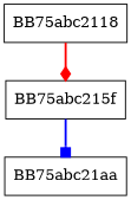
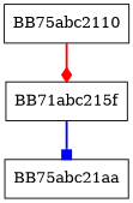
  digraph {
    splines=ortho
    node [shape=box]
    edge [style=bold]
-   BB75abc2118
-   BB75abc215f
+   BB75abc2118 [label=BB75abc2110]
+   BB75abc215f [label=BB71abc215f]
    BB75abc21aa
    BB75abc2118 -> BB75abc215f [arrowhead=diamond color=red]
    BB75abc215f -> BB75abc21aa [arrowhead=box color=blue]
  }
